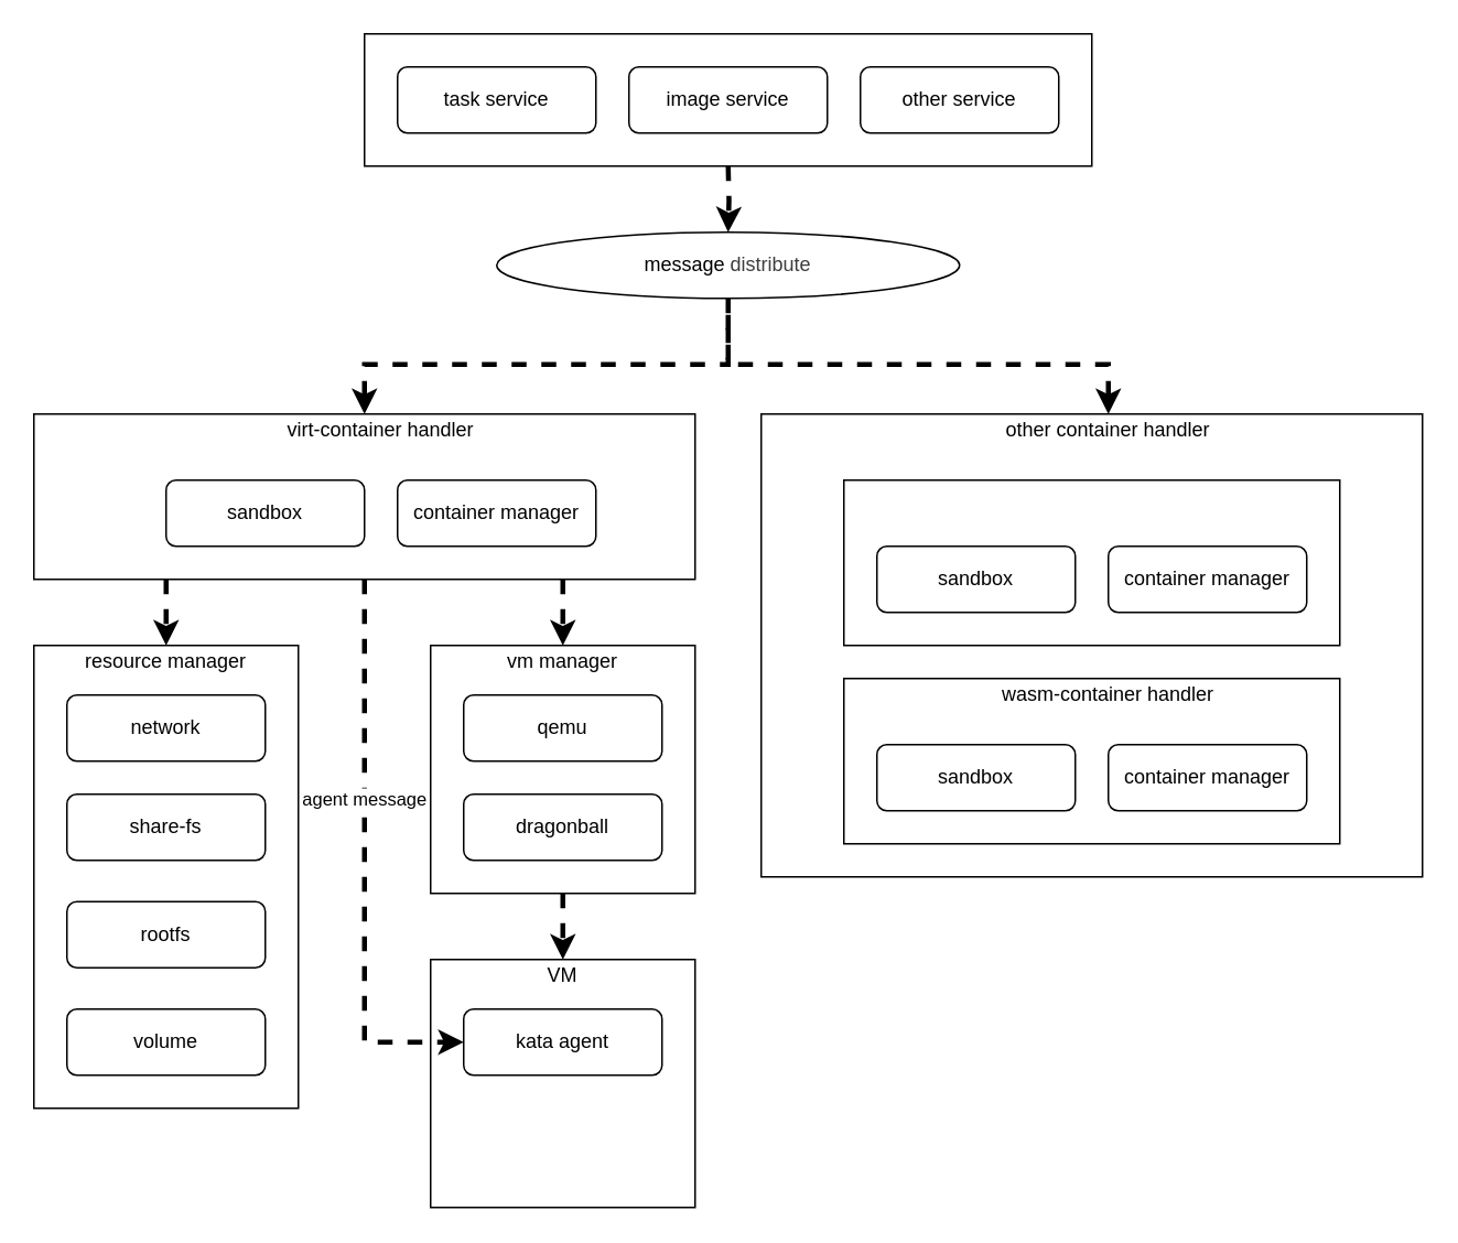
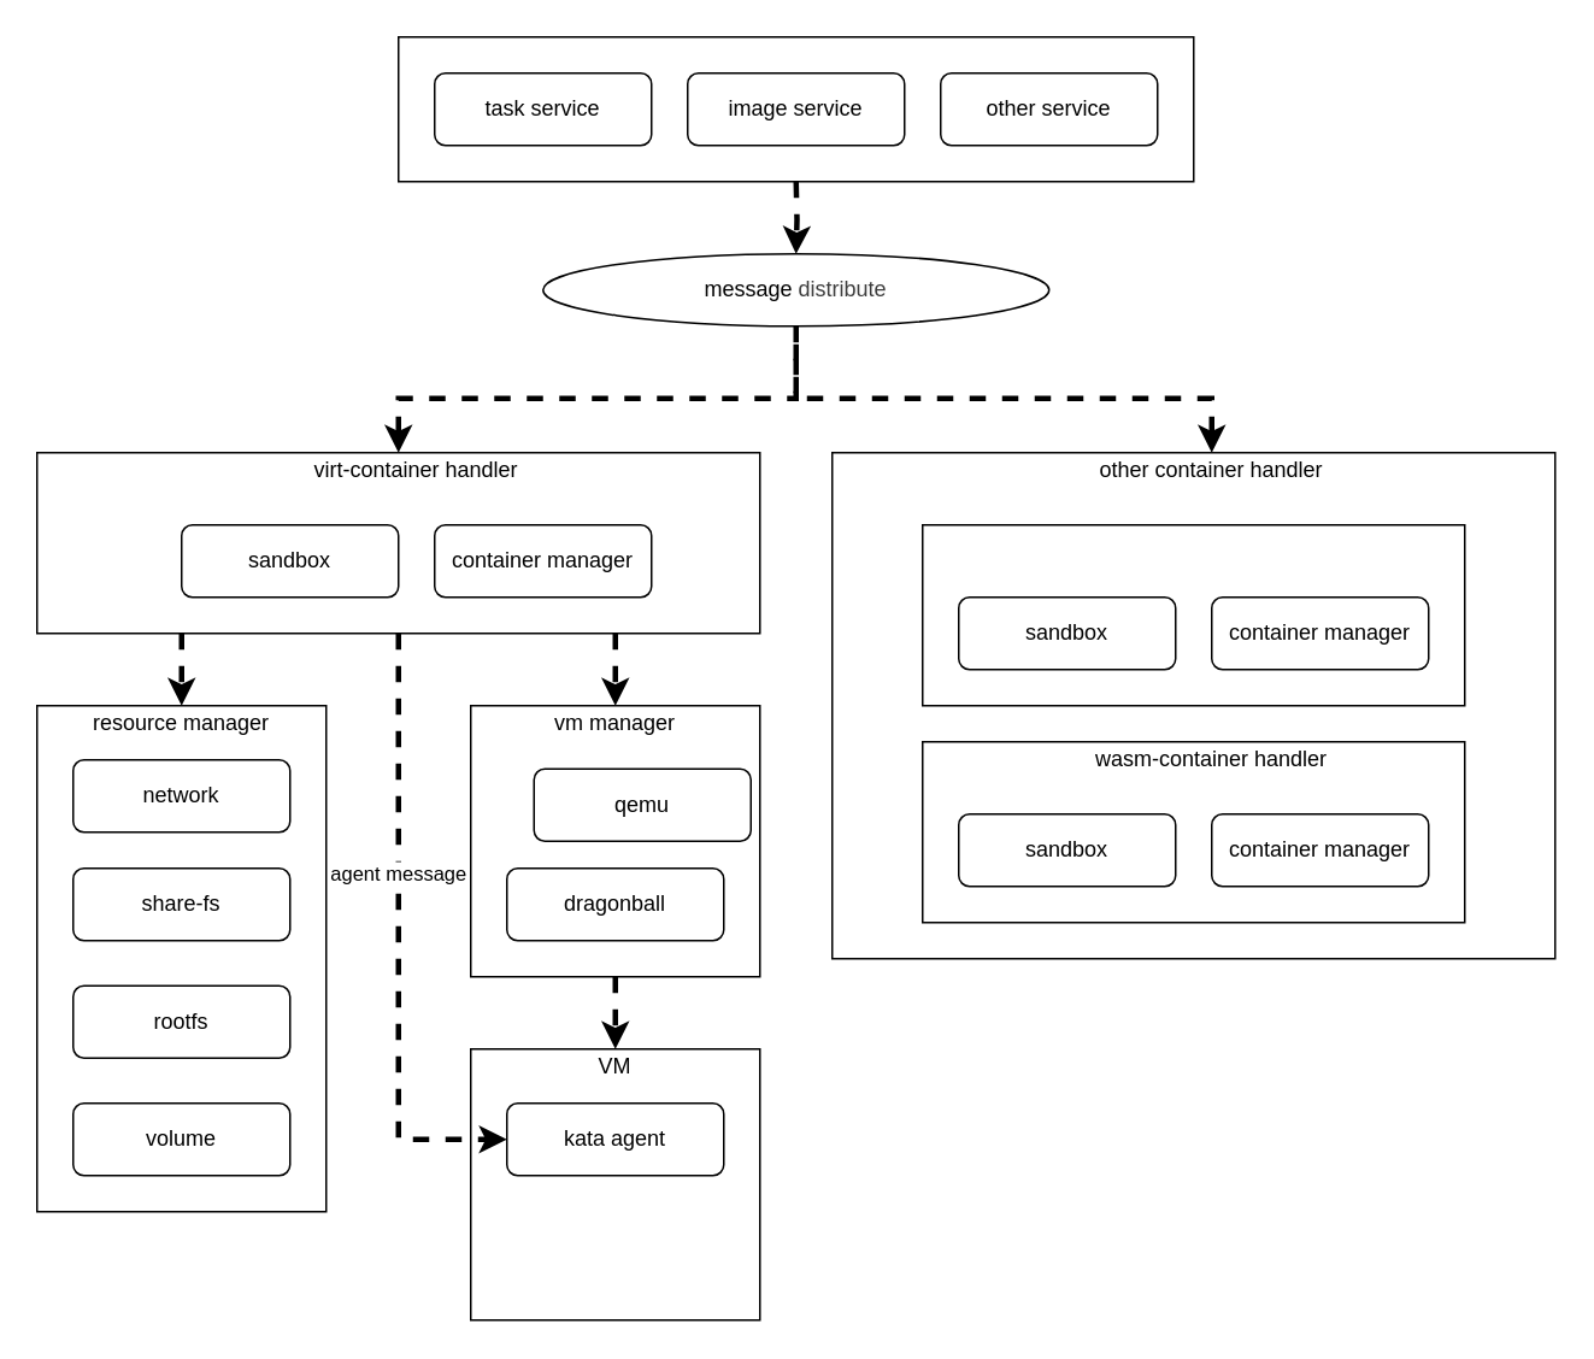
  <mxCell id="0" />
  <mxCell id="1" parent="0" />
  <mxCell id="2" value="" style="rounded=0;whiteSpace=wrap;html=1;fillColor=none;" parent="1" vertex="1"><mxGeometry x="460" y="250" width="400" height="280" as="geometry" /></mxCell>
  <mxCell id="3" value="" style="rounded=0;whiteSpace=wrap;html=1;fillColor=none;" parent="1" vertex="1"><mxGeometry x="220" y="20" width="440" height="80" as="geometry" /></mxCell>
  <mxCell id="4" value="task service" style="rounded=1;whiteSpace=wrap;html=1;fillColor=none;" parent="1" vertex="1"><mxGeometry x="240" y="40" width="120" height="40" as="geometry" /></mxCell>
  <mxCell id="5" value="" style="edgeStyle=orthogonalEdgeStyle;rounded=0;orthogonalLoop=1;jettySize=auto;html=1;dashed=1;strokeWidth=3;" parent="1" target="9" edge="1"><mxGeometry relative="1" as="geometry"><mxPoint x="440" y="100" as="sourcePoint" /></mxGeometry></mxCell>
  <mxCell id="6" value="image service" style="rounded=1;whiteSpace=wrap;html=1;fillColor=none;" parent="1" vertex="1"><mxGeometry x="380" y="40" width="120" height="40" as="geometry" /></mxCell>
  <mxCell id="7" value="other service" style="rounded=1;whiteSpace=wrap;html=1;fillColor=none;" parent="1" vertex="1"><mxGeometry x="520" y="40" width="120" height="40" as="geometry" /></mxCell>
  <mxCell id="8" value="" style="rounded=0;orthogonalLoop=1;jettySize=auto;html=1;dashed=1;strokeWidth=3;edgeStyle=orthogonalEdgeStyle;" parent="1" source="9" target="11" edge="1"><mxGeometry relative="1" as="geometry"><Array as="points"><mxPoint x="440" y="220" /><mxPoint x="220" y="220" /></Array></mxGeometry></mxCell>
  <mxCell id="9" value="message&amp;nbsp;&lt;span style=&quot;color: rgb(61 , 61 , 61) ; font-family: &amp;#34;arial&amp;#34; , sans-serif&quot;&gt;distribute&lt;/span&gt;" style="ellipse;whiteSpace=wrap;html=1;fillColor=none;" parent="1" vertex="1"><mxGeometry x="300" y="140" width="280" height="40" as="geometry" /></mxCell>
  <mxCell id="10" style="edgeStyle=orthogonalEdgeStyle;rounded=0;orthogonalLoop=1;jettySize=auto;html=1;exitX=0.5;exitY=1;exitDx=0;exitDy=0;" parent="1" source="9" target="9" edge="1"><mxGeometry relative="1" as="geometry" /></mxCell>
  <mxCell id="11" value="" style="rounded=0;whiteSpace=wrap;html=1;fillColor=none;" parent="1" vertex="1"><mxGeometry x="20" y="250" width="400" height="100" as="geometry" /></mxCell>
  <mxCell id="12" value="sandbox" style="rounded=1;whiteSpace=wrap;html=1;fillColor=none;" parent="1" vertex="1"><mxGeometry x="100" y="290" width="120" height="40" as="geometry" /></mxCell>
  <mxCell id="13" value="virt-container handler" style="text;html=1;strokeColor=none;fillColor=none;align=center;verticalAlign=middle;whiteSpace=wrap;rounded=0;" parent="1" vertex="1"><mxGeometry x="170" y="250" width="120" height="20" as="geometry" /></mxCell>
  <mxCell id="14" value="container manager" style="rounded=1;whiteSpace=wrap;html=1;fillColor=none;" parent="1" vertex="1"><mxGeometry x="240" y="290" width="120" height="40" as="geometry" /></mxCell>
  <mxCell id="15" value="" style="rounded=0;whiteSpace=wrap;html=1;fillColor=none;" parent="1" vertex="1"><mxGeometry x="510" y="290" width="300" height="100" as="geometry" /></mxCell>
  <mxCell id="16" value="sandbox" style="rounded=1;whiteSpace=wrap;html=1;fillColor=none;" parent="1" vertex="1"><mxGeometry x="530" y="330" width="120" height="40" as="geometry" /></mxCell>
  <mxCell id="17" value="container manager" style="rounded=1;whiteSpace=wrap;html=1;fillColor=none;" parent="1" vertex="1"><mxGeometry x="670" y="330" width="120" height="40" as="geometry" /></mxCell>
  <mxCell id="18" value="" style="rounded=0;whiteSpace=wrap;html=1;fillColor=none;" parent="1" vertex="1"><mxGeometry x="510" y="410" width="300" height="100" as="geometry" /></mxCell>
  <mxCell id="19" value="sandbox" style="rounded=1;whiteSpace=wrap;html=1;fillColor=none;" parent="1" vertex="1"><mxGeometry x="530" y="450" width="120" height="40" as="geometry" /></mxCell>
  <mxCell id="20" value="wasm-container handler" style="text;html=1;strokeColor=none;fillColor=none;align=center;verticalAlign=middle;whiteSpace=wrap;rounded=0;" parent="1" vertex="1"><mxGeometry x="600" y="410" width="140" height="20" as="geometry" /></mxCell>
  <mxCell id="21" value="container manager" style="rounded=1;whiteSpace=wrap;html=1;fillColor=none;" parent="1" vertex="1"><mxGeometry x="670" y="450" width="120" height="40" as="geometry" /></mxCell>
  <mxCell id="22" value="" style="rounded=0;whiteSpace=wrap;html=1;fillColor=none;" parent="1" vertex="1"><mxGeometry x="20" y="390" width="160" height="280" as="geometry" /></mxCell>
  <mxCell id="23" value="network" style="rounded=1;whiteSpace=wrap;html=1;fillColor=none;" parent="1" vertex="1"><mxGeometry x="40" y="420" width="120" height="40" as="geometry" /></mxCell>
  <mxCell id="24" value="resource manager" style="text;html=1;strokeColor=none;fillColor=none;align=center;verticalAlign=middle;whiteSpace=wrap;rounded=0;" parent="1" vertex="1"><mxGeometry x="40" y="390" width="120" height="20" as="geometry" /></mxCell>
  <mxCell id="25" value="share-fs" style="rounded=1;whiteSpace=wrap;html=1;fillColor=none;" parent="1" vertex="1"><mxGeometry x="40" y="480" width="120" height="40" as="geometry" /></mxCell>
  <mxCell id="26" value="rootfs" style="rounded=1;whiteSpace=wrap;html=1;fillColor=none;" parent="1" vertex="1"><mxGeometry x="40" y="545" width="120" height="40" as="geometry" /></mxCell>
  <mxCell id="27" value="volume" style="rounded=1;whiteSpace=wrap;html=1;fillColor=none;" parent="1" vertex="1"><mxGeometry x="40" y="610" width="120" height="40" as="geometry" /></mxCell>
  <mxCell id="28" value="" style="rounded=0;whiteSpace=wrap;html=1;fillColor=none;" parent="1" vertex="1"><mxGeometry x="260" y="390" width="160" height="150" as="geometry" /></mxCell>
- <mxCell id="29" value="qemu" style="rounded=1;whiteSpace=wrap;html=1;fillColor=none;" parent="1" vertex="1"><mxGeometry x="280" y="420" width="120" height="40" as="geometry" /></mxCell>
+ <mxCell id="29" value="qemu" style="rounded=1;whiteSpace=wrap;html=1;fillColor=none;" parent="1" vertex="1"><mxGeometry x="295" y="425" width="120" height="40" as="geometry" /></mxCell>
  <mxCell id="30" value="vm manager" style="text;html=1;strokeColor=none;fillColor=none;align=center;verticalAlign=middle;whiteSpace=wrap;rounded=0;" parent="1" vertex="1"><mxGeometry x="280" y="390" width="120" height="20" as="geometry" /></mxCell>
  <mxCell id="31" value="dragonball" style="rounded=1;whiteSpace=wrap;html=1;fillColor=none;" parent="1" vertex="1"><mxGeometry x="280" y="480" width="120" height="40" as="geometry" /></mxCell>
  <mxCell id="32" value="" style="rounded=0;whiteSpace=wrap;html=1;fillColor=none;" parent="1" vertex="1"><mxGeometry x="260" y="580" width="160" height="150" as="geometry" /></mxCell>
  <mxCell id="33" value="kata agent" style="rounded=1;whiteSpace=wrap;html=1;fillColor=none;" parent="1" vertex="1"><mxGeometry x="280" y="610" width="120" height="40" as="geometry" /></mxCell>
  <mxCell id="34" value="VM" style="text;html=1;strokeColor=none;fillColor=none;align=center;verticalAlign=middle;whiteSpace=wrap;rounded=0;" parent="1" vertex="1"><mxGeometry x="280" y="580" width="120" height="20" as="geometry" /></mxCell>
  <mxCell id="35" value="other container handler" style="text;html=1;strokeColor=none;fillColor=none;align=center;verticalAlign=middle;whiteSpace=wrap;rounded=0;" parent="1" vertex="1"><mxGeometry x="600" y="250" width="140" height="20" as="geometry" /></mxCell>
  <mxCell id="36" value="" style="endArrow=classic;html=1;rounded=0;exitX=0.5;exitY=1;exitDx=0;exitDy=0;entryX=0;entryY=0.5;entryDx=0;entryDy=0;dashed=1;strokeWidth=3;" parent="1" source="11" target="33" edge="1"><mxGeometry width="50" height="50" relative="1" as="geometry"><mxPoint x="330" y="500" as="sourcePoint" /><mxPoint x="380" y="450" as="targetPoint" /><Array as="points"><mxPoint x="220" y="630" /></Array></mxGeometry></mxCell>
  <mxCell id="37" value="agent message" style="edgeLabel;html=1;align=center;verticalAlign=middle;resizable=0;points=[];" parent="36" vertex="1" connectable="0"><mxGeometry x="-0.224" y="-1" relative="1" as="geometry"><mxPoint as="offset" /></mxGeometry></mxCell>
  <mxCell id="38" value="" style="endArrow=classic;html=1;rounded=0;exitX=0.2;exitY=1;exitDx=0;exitDy=0;dashed=1;strokeWidth=3;exitPerimeter=0;entryX=0.5;entryY=0;entryDx=0;entryDy=0;" parent="1" source="11" target="24" edge="1"><mxGeometry width="50" height="50" relative="1" as="geometry"><mxPoint x="230" y="360" as="sourcePoint" /><mxPoint x="290" y="630" as="targetPoint" /><Array as="points" /></mxGeometry></mxCell>
  <mxCell id="39" value="" style="endArrow=classic;html=1;rounded=0;dashed=1;strokeWidth=3;entryX=0.5;entryY=0;entryDx=0;entryDy=0;" parent="1" target="30" edge="1"><mxGeometry width="50" height="50" relative="1" as="geometry"><mxPoint x="340" y="350" as="sourcePoint" /><mxPoint x="110" y="400" as="targetPoint" /><Array as="points" /></mxGeometry></mxCell>
  <mxCell id="40" value="" style="endArrow=classic;html=1;rounded=0;dashed=1;strokeWidth=3;exitX=0.5;exitY=1;exitDx=0;exitDy=0;entryX=0.5;entryY=0;entryDx=0;entryDy=0;" parent="1" source="28" target="34" edge="1"><mxGeometry width="50" height="50" relative="1" as="geometry"><mxPoint x="340" y="550" as="sourcePoint" /><mxPoint x="340" y="570" as="targetPoint" /><Array as="points" /></mxGeometry></mxCell>
  <mxCell id="41" value="" style="rounded=0;orthogonalLoop=1;jettySize=auto;html=1;dashed=1;strokeWidth=3;entryX=0.5;entryY=0;entryDx=0;entryDy=0;edgeStyle=orthogonalEdgeStyle;" parent="1" target="35" edge="1"><mxGeometry relative="1" as="geometry"><mxPoint x="440" y="190" as="sourcePoint" /><mxPoint x="230" y="230" as="targetPoint" /><Array as="points"><mxPoint x="440" y="220" /><mxPoint x="670" y="220" /></Array></mxGeometry></mxCell>
